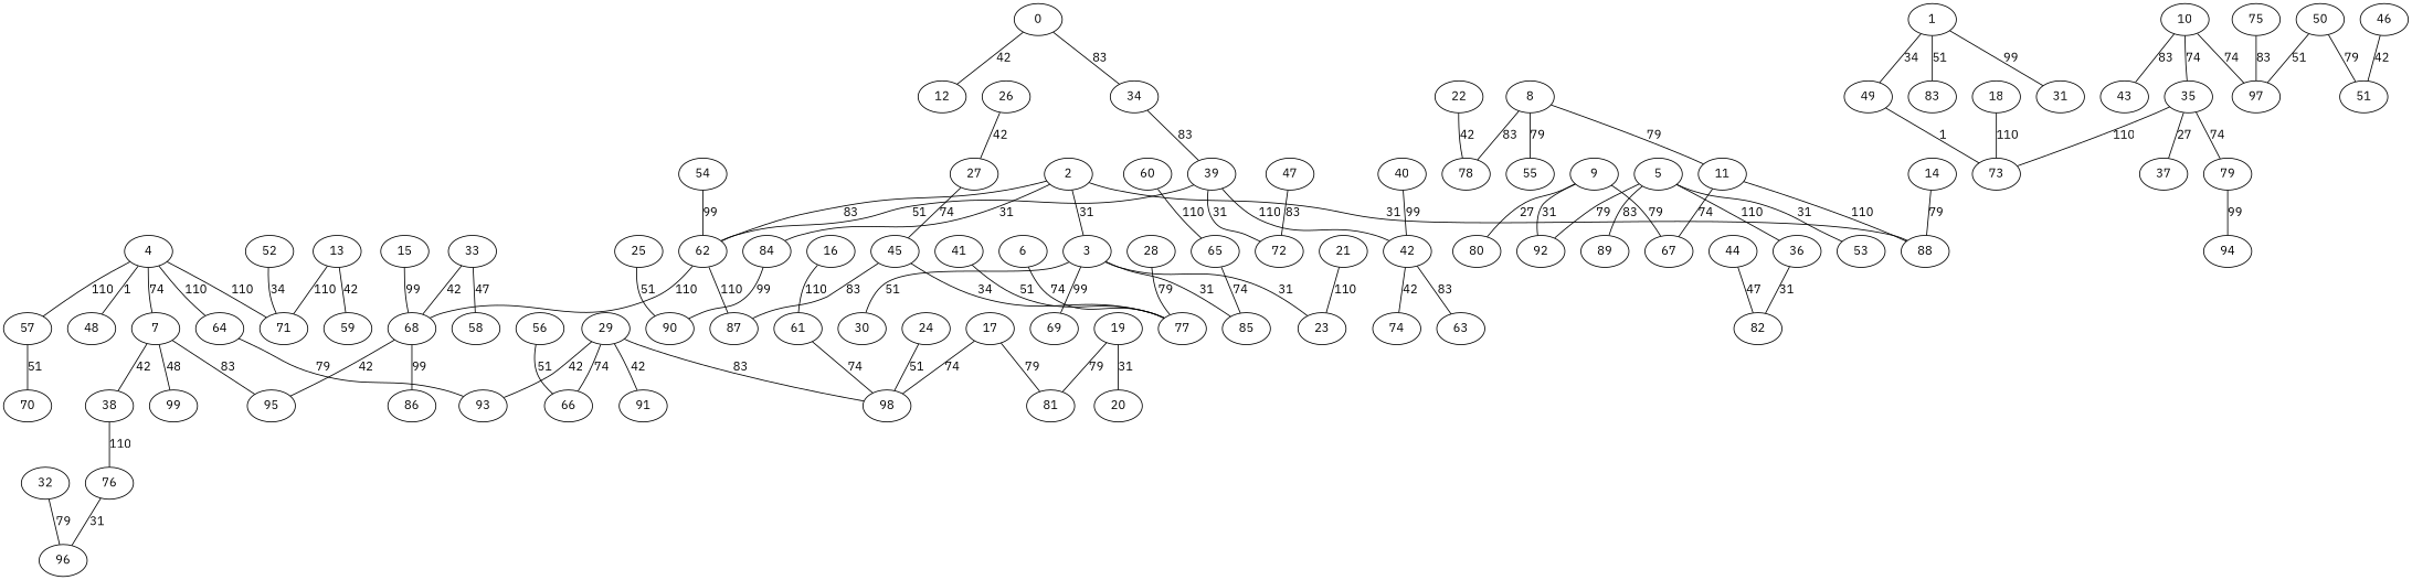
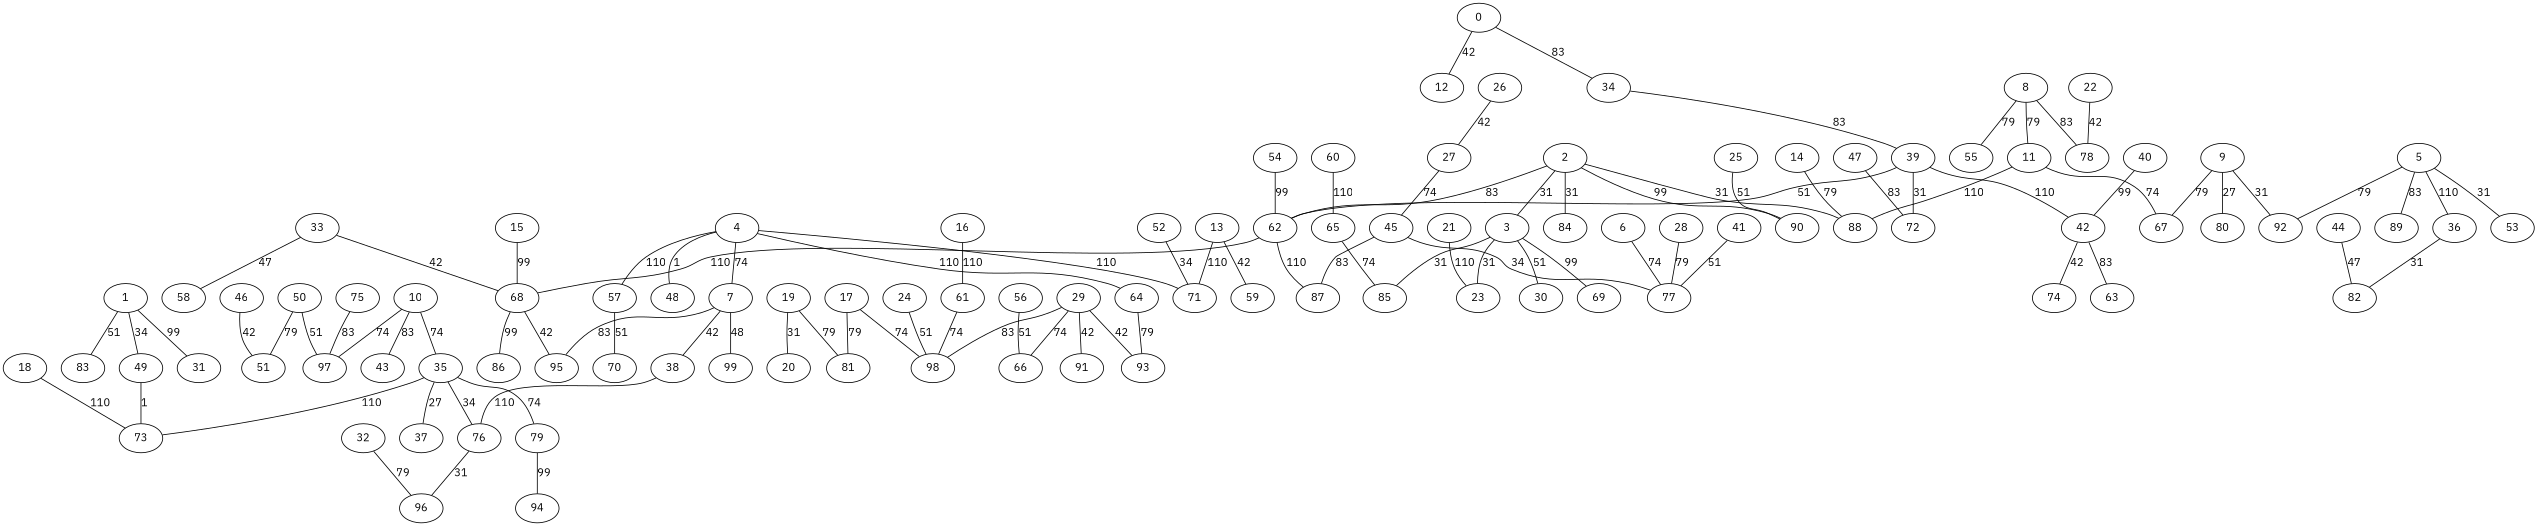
  graph {
    fontname="IBM Plex Sans"
    node [fontname="IBM Plex Sans"]
    edge [fontname="IBM Plex Sans"]
    0
    12
    34
    39
    62
    42
    72
    1
    83
    49
    31
    73
    2
    3
    84
    88
    90
    30
    23
    85
    69
    68
    87
    95
    86
    4
    57
    64
    71
    7
    48
    70
    93
    38
    99
    76
    5
    36
    53
    89
    92
    82
    6
    77
    96
    8
    78
    11
    55
    67
    9
    80
    10
    43
    35
    97
    79
    37
    94
    13
    59
    14
    15
    16
    61
    98
    17
    81
    18
    19
    20
    21
    22
    24
    25
    26
    27
    45
    28
    29
    91
    66
    32
    33
    58
    74
    63
    40
    41
    44
    46
    51
    47
    50
    52
    54
    56
    60
    65
    75
    0 -- 12 [label=42]
    0 -- 34 [label=83]
    34 -- 39 [label=83]
    39 -- 62 [label=51]
    39 -- 42 [label=110]
    39 -- 72 [label=31]
    62 -- 68 [label=110]
    62 -- 87 [label=110]
    42 -- 74 [label=42]
    42 -- 63 [label=83]
    1 -- 83 [label=51]
    1 -- 49 [label=34]
    1 -- 31 [label=99]
    49 -- 73 [label=1]
    2 -- 62 [label=83]
    2 -- 3 [label=31]
    2 -- 84 [label=31]
    2 -- 88 [label=31]
-   84 -- 90 [label=99]
+   2 -- 90 [label=99]
    3 -- 30 [label=51]
    3 -- 23 [label=31]
    3 -- 85 [label=31]
    3 -- 69 [label=99]
    68 -- 95 [label=42]
    68 -- 86 [label=99]
    4 -- 57 [label=110]
    4 -- 64 [label=110]
    4 -- 71 [label=110]
    4 -- 7 [label=74]
    4 -- 48 [label=1]
    57 -- 70 [label=51]
    64 -- 93 [label=79]
    7 -- 95 [label=83]
    7 -- 38 [label=42]
    7 -- 99 [label=48]
    38 -- 76 [label=110]
    76 -- 96 [label=31]
    5 -- 36 [label=110]
    5 -- 53 [label=31]
    5 -- 89 [label=83]
    5 -- 92 [label=79]
    36 -- 82 [label=31]
    6 -- 77 [label=74]
    8 -- 78 [label=83]
    8 -- 11 [label=79]
    8 -- 55 [label=79]
    11 -- 88 [label=110]
    11 -- 67 [label=74]
    9 -- 92 [label=31]
    9 -- 67 [label=79]
    9 -- 80 [label=27]
    10 -- 43 [label=83]
    10 -- 35 [label=74]
    10 -- 97 [label=74]
    35 -- 73 [label=110]
+   35 -- 76 [label=34]
    35 -- 79 [label=74]
    35 -- 37 [label=27]
    79 -- 94 [label=99]
    13 -- 71 [label=110]
    13 -- 59 [label=42]
    14 -- 88 [label=79]
    15 -- 68 [label=99]
    16 -- 61 [label=110]
    61 -- 98 [label=74]
    17 -- 98 [label=74]
    17 -- 81 [label=79]
    18 -- 73 [label=110]
    19 -- 81 [label=79]
    19 -- 20 [label=31]
    21 -- 23 [label=110]
    22 -- 78 [label=42]
    24 -- 98 [label=51]
    25 -- 90 [label=51]
    26 -- 27 [label=42]
    27 -- 45 [label=74]
    45 -- 87 [label=83]
    45 -- 77 [label=34]
    28 -- 77 [label=79]
    29 -- 93 [label=42]
    29 -- 98 [label=83]
    29 -- 91 [label=42]
    29 -- 66 [label=74]
    32 -- 96 [label=79]
    33 -- 68 [label=42]
    33 -- 58 [label=47]
    40 -- 42 [label=99]
    41 -- 77 [label=51]
    44 -- 82 [label=47]
    46 -- 51 [label=42]
    47 -- 72 [label=83]
    50 -- 97 [label=51]
    50 -- 51 [label=79]
    52 -- 71 [label=34]
    54 -- 62 [label=99]
    56 -- 66 [label=51]
    60 -- 65 [label=110]
    65 -- 85 [label=74]
    75 -- 97 [label=83]
  }
